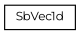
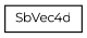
  digraph {
    rankdir=LR
    fontname=Montserrat
-   n1 [color=black fillcolor=white fontname=Montserrat fontsize=10 height=0.2 label=SbVec1d shape=record style=filled width=0.4]
+   n1 [color=black fillcolor=white fontname=Montserrat fontsize=10 height=0.2 label=SbVec4d shape=record style=filled width=0.4]
  }
